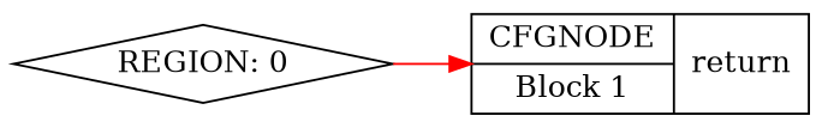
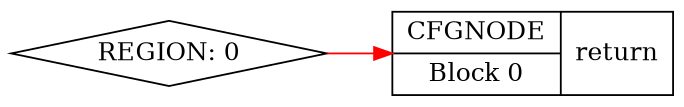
  digraph {
    rankdir=LR
    "REGION: 0" [shape=diamond]
-   n2 [label="{{ CFGNODE| Block 1}|return}" shape=record]
+   n2 [label="{{ CFGNODE| Block 0}|return}" shape=record]
    "REGION: 0" -> n2 [color=red]
  }
